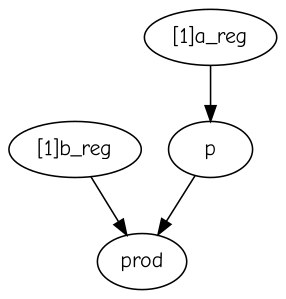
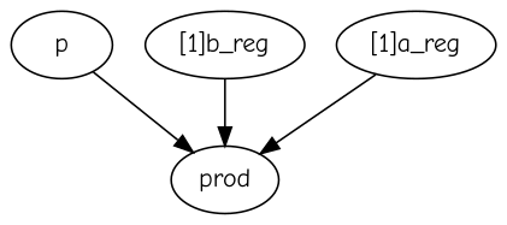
  strict digraph {
    fontname="Comic Neue"
    node [complexity=5 fontname="Comic Neue" importance=0.641025248415 rank=0.128205049683]
    edge [fontname="Comic Neue"]
    p [complexity=0 importance=0.230768029763 rank=0.0]
    prod [complexity=2 importance=0.487178745566 rank=0.243589372783]
    "[1]b_reg"
    "[1]a_reg"
    p -> prod
    "[1]b_reg" -> prod
-   "[1]a_reg" -> p
+   "[1]a_reg" -> prod
  }
